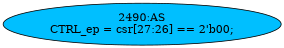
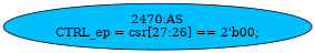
  strict digraph {
-   n1 [ast="<pyverilog.vparser.ast.Assign object at 0x7f13b5568310>" def_var="['CTRL_ep']" fillcolor=deepskyblue label="2490:AS\nCTRL_ep = csr[27:26] == 2'b00;" statements="[]" style=filled typ=Assign use_var="['csr']"]
+   n1 [ast="<pyverilog.vparser.ast.Assign object at 0x7f13b5568310>" def_var="['CTRL_ep']" fillcolor=deepskyblue label="2470:AS\nCTRL_ep = csr[27:26] == 2'b00;" statements="[]" style=filled typ=Assign use_var="['csr']"]
  }
